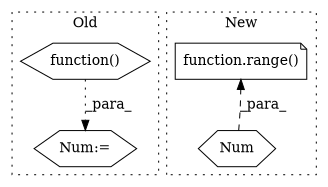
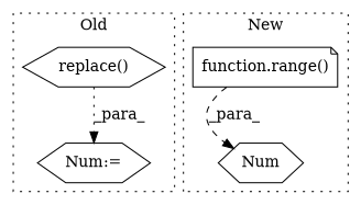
  digraph {
    node [a=75 shape=hexagon]
-   n1 [l="24,1" label="function()" s="7096,7142"]
+   n1 [l="24,1" label="replace()" s="7096,7142"]
    n2 [a=68 l=3 label="Num:=" s=7093]
    n3 [l="6,1" label="function.range()" s="6160,6167" shape=note]
    n4 [a=76 l=1 label=Num s=6166]
    subgraph cluster_1 {
      label=Old
      style=dotted
      n1
      n2
    }
    subgraph cluster_2 {
      label=New
      style=dotted
      n3
      n4
    }
    n1 -> n2 [label=_para_ style=dotted]
-   n4 -> n3 [label=_para_ style=dashed]
+   n3 -> n4 [label=_para_ style=dashed]
  }
